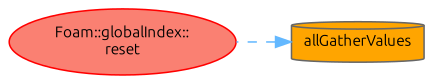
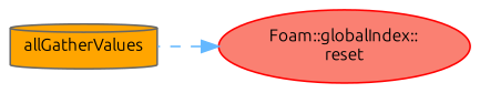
  digraph {
    rankdir=RL
    fontname=Ubuntu
    node [fontname=Ubuntu fontsize=10 style=filled]
    n1 [color=gray40 fillcolor=orange fontcolor=black height=0.2 label=allGatherValues shape=cylinder width=0.4]
    n2 [color=red fillcolor=salmon height=0.2 label="Foam::globalIndex::\lreset" shape=ellipse width=0.4]
-   n1 -> n2 [color=steelblue1 dir=back fontname=Ubuntu fontsize=10 labelfontname=Helvetica labelfontsize=10 style=dashed]
+   n2 -> n1 [color=steelblue1 dir=back fontname=Ubuntu fontsize=10 labelfontname=Helvetica labelfontsize=10 style=dashed]
  }
